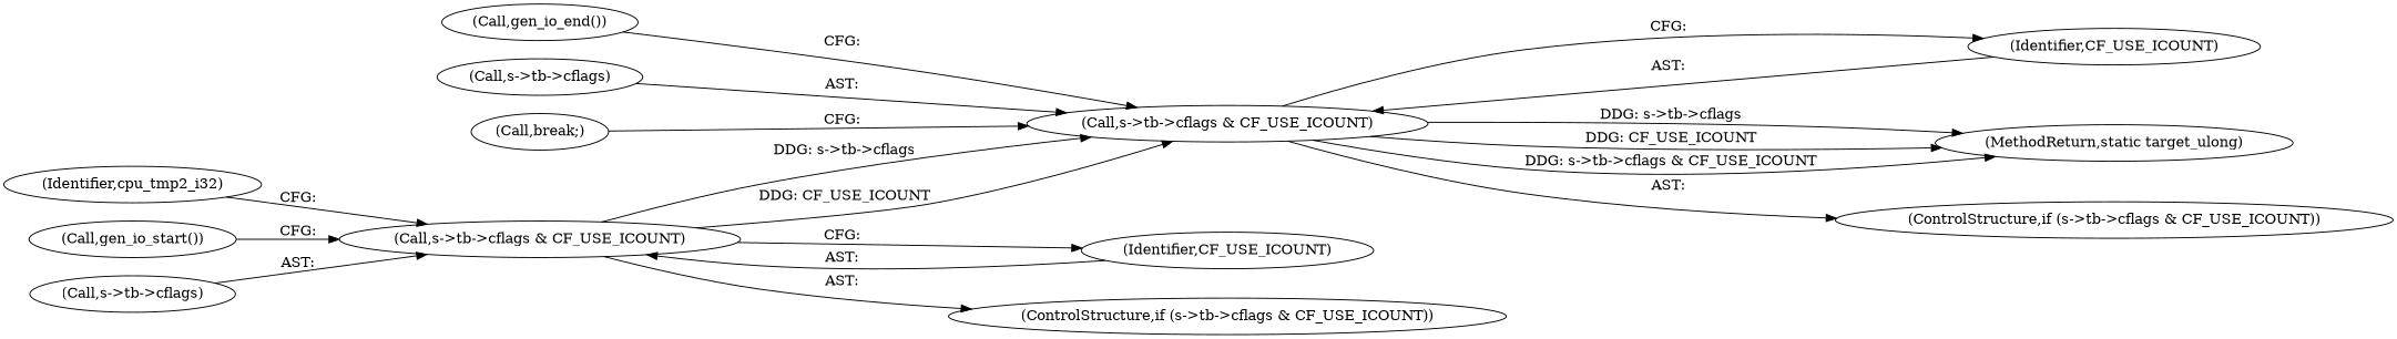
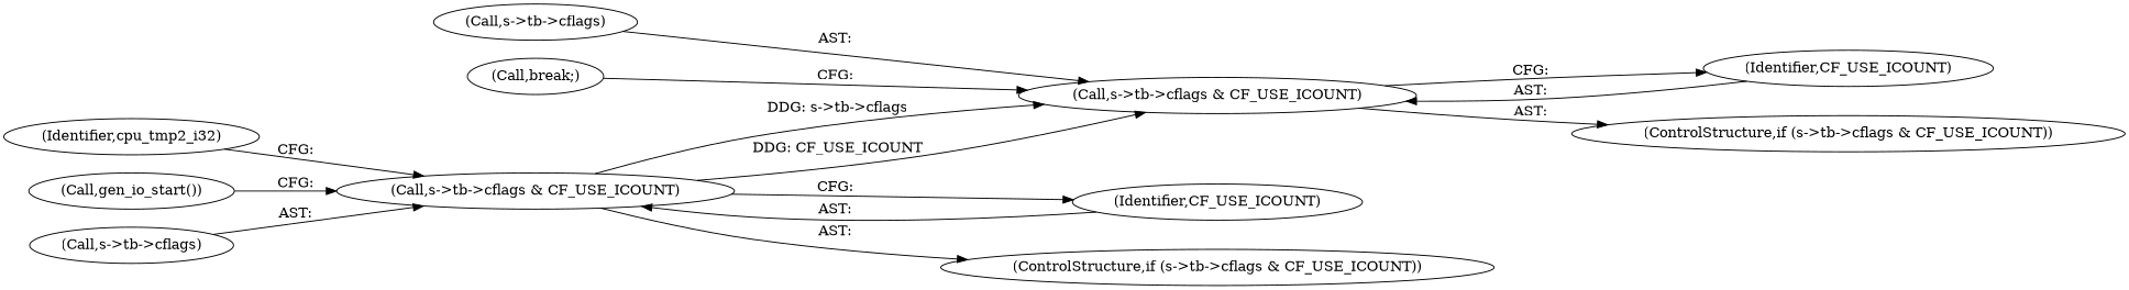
  digraph {
    rankdir=LR
    n1 [label="(Call,s->tb->cflags & CF_USE_ICOUNT)"]
    n2 [label="(Call,s->tb->cflags & CF_USE_ICOUNT)"]
    n3 [label="(Identifier,CF_USE_ICOUNT)"]
    n4 [label="(ControlStructure,if (s->tb->cflags & CF_USE_ICOUNT))"]
    n5 [label="(Identifier,CF_USE_ICOUNT)"]
-   n6 [label="(MethodReturn,static target_ulong)"]
    n7 [label="(ControlStructure,if (s->tb->cflags & CF_USE_ICOUNT))"]
-   n8 [label="(Call,gen_io_end())"]
    n9 [label="(Call,s->tb->cflags)"]
    n10 [label="(Identifier,cpu_tmp2_i32)"]
    n11 [label="(Call,break;)"]
    n12 [label="(Call,gen_io_start())"]
    n13 [label="(Call,s->tb->cflags)"]
    n1 -> n2 [label="DDG: s->tb->cflags"]
    n1 -> n2 [label="DDG: CF_USE_ICOUNT"]
    n1 -> n3 [label="CFG: "]
    n1 -> n4 [label="AST: "]
    n2 -> n5 [label="CFG: "]
-   n2 -> n6 [label="DDG: s->tb->cflags"]
-   n2 -> n6 [label="DDG: CF_USE_ICOUNT"]
-   n2 -> n6 [label="DDG: s->tb->cflags & CF_USE_ICOUNT"]
    n2 -> n7 [label="AST: "]
    n3 -> n1 [label="AST: "]
    n5 -> n2 [label="AST: "]
-   n8 -> n2 [label="CFG: "]
    n9 -> n2 [label="AST: "]
    n10 -> n1 [label="CFG: "]
    n11 -> n2 [label="CFG: "]
    n12 -> n1 [label="CFG: "]
    n13 -> n1 [label="AST: "]
  }
